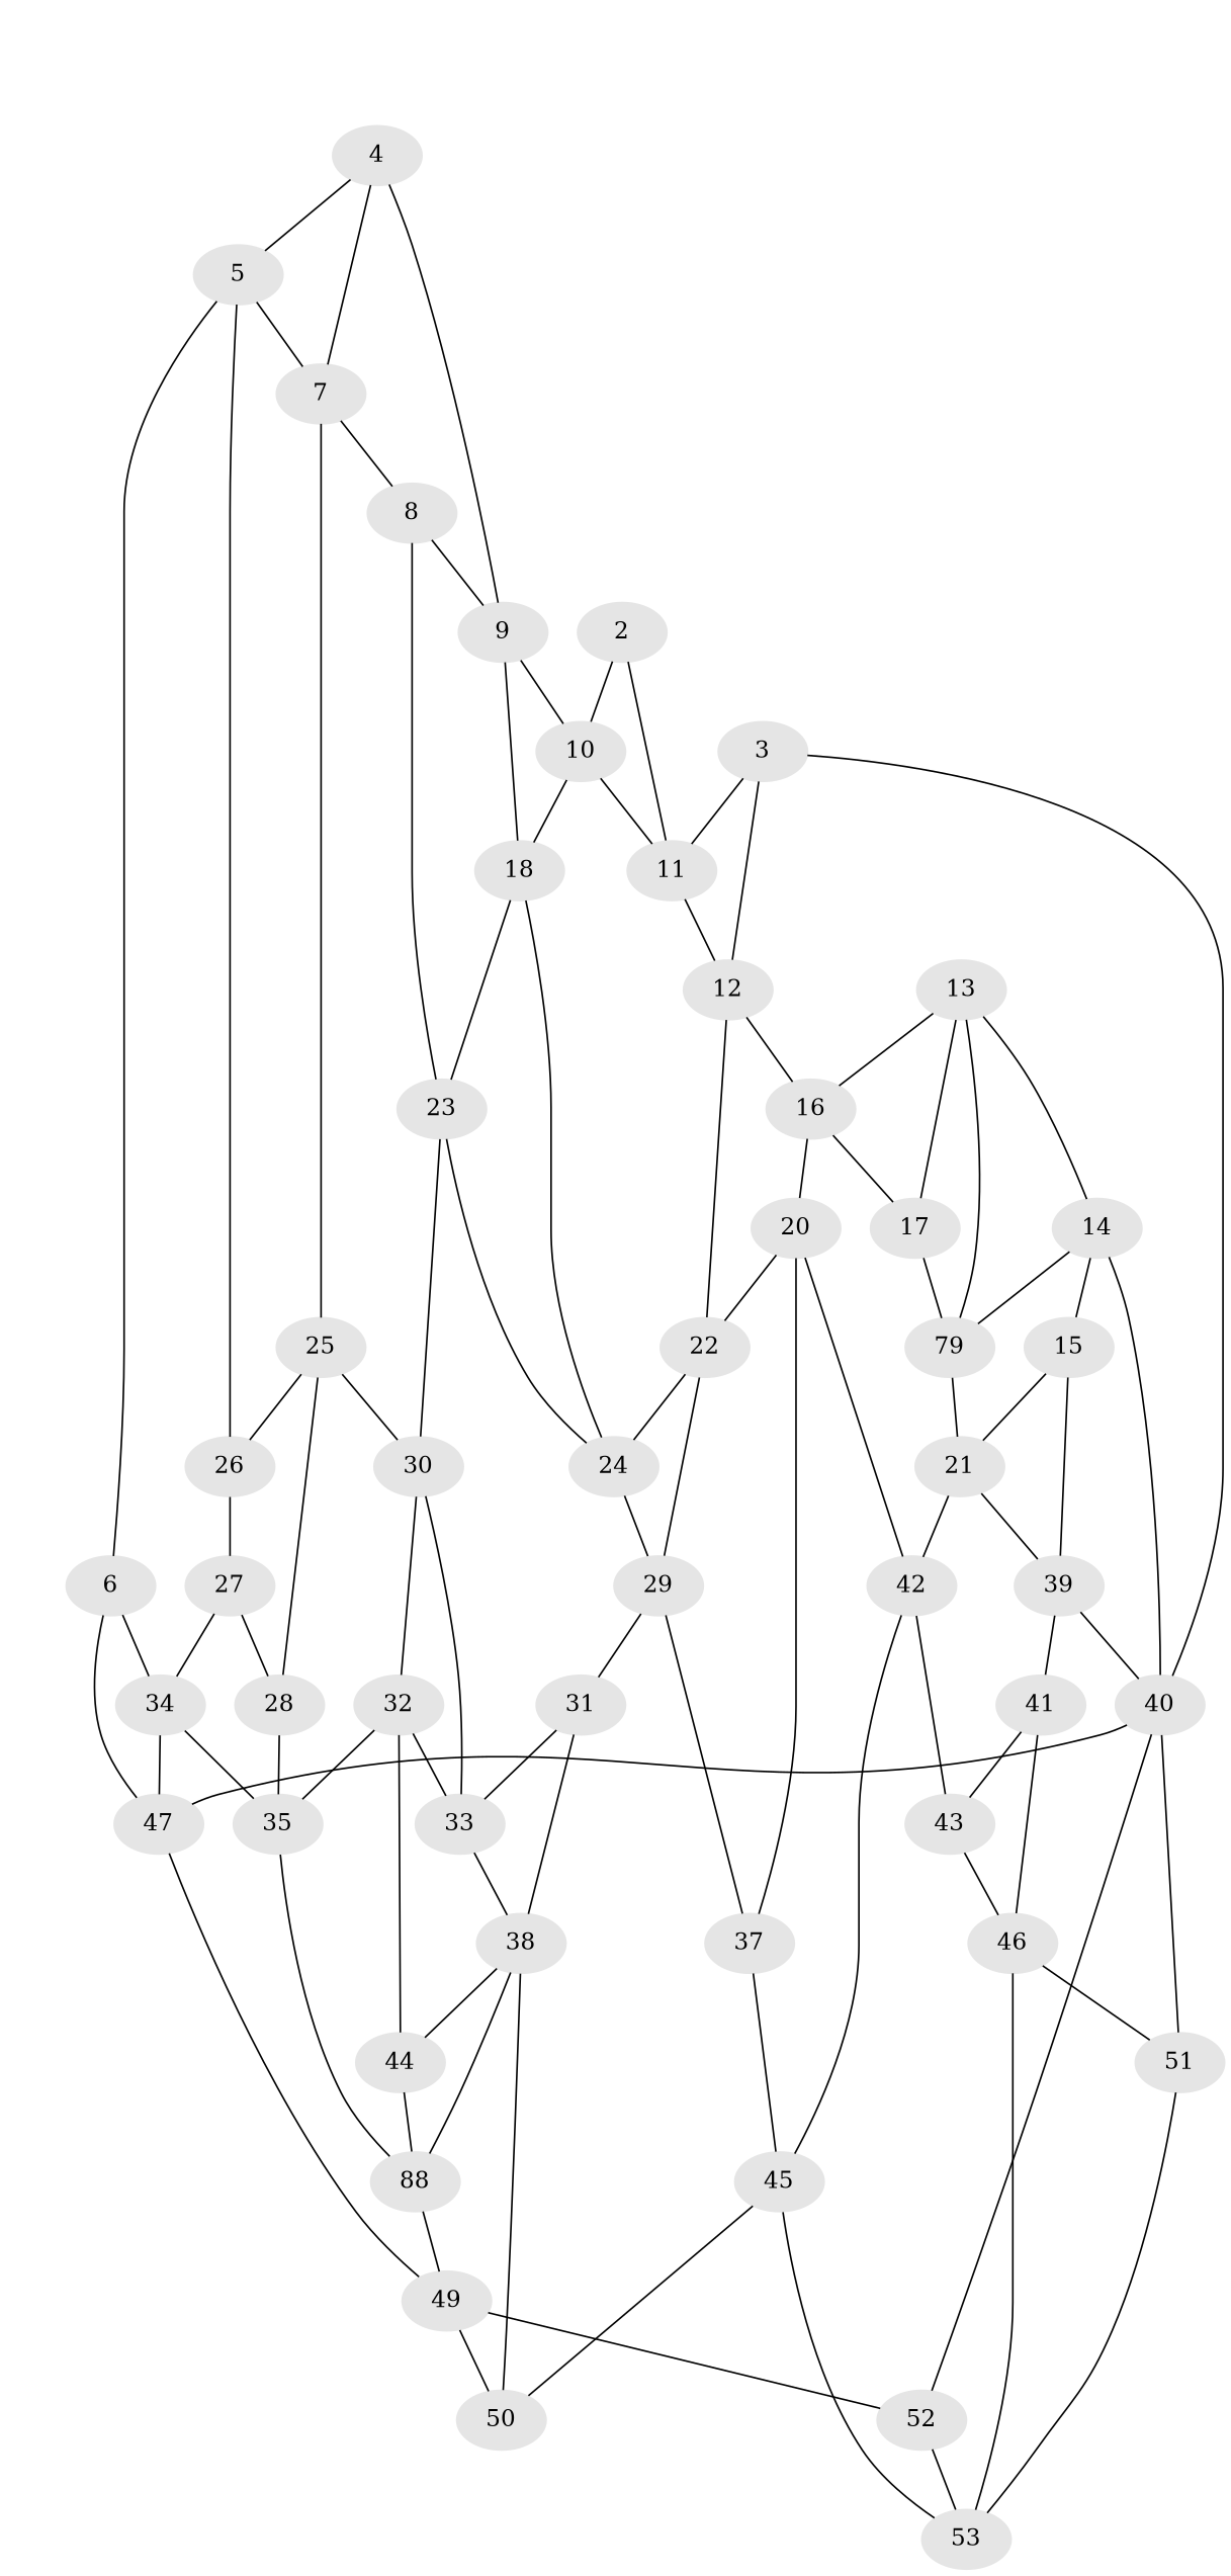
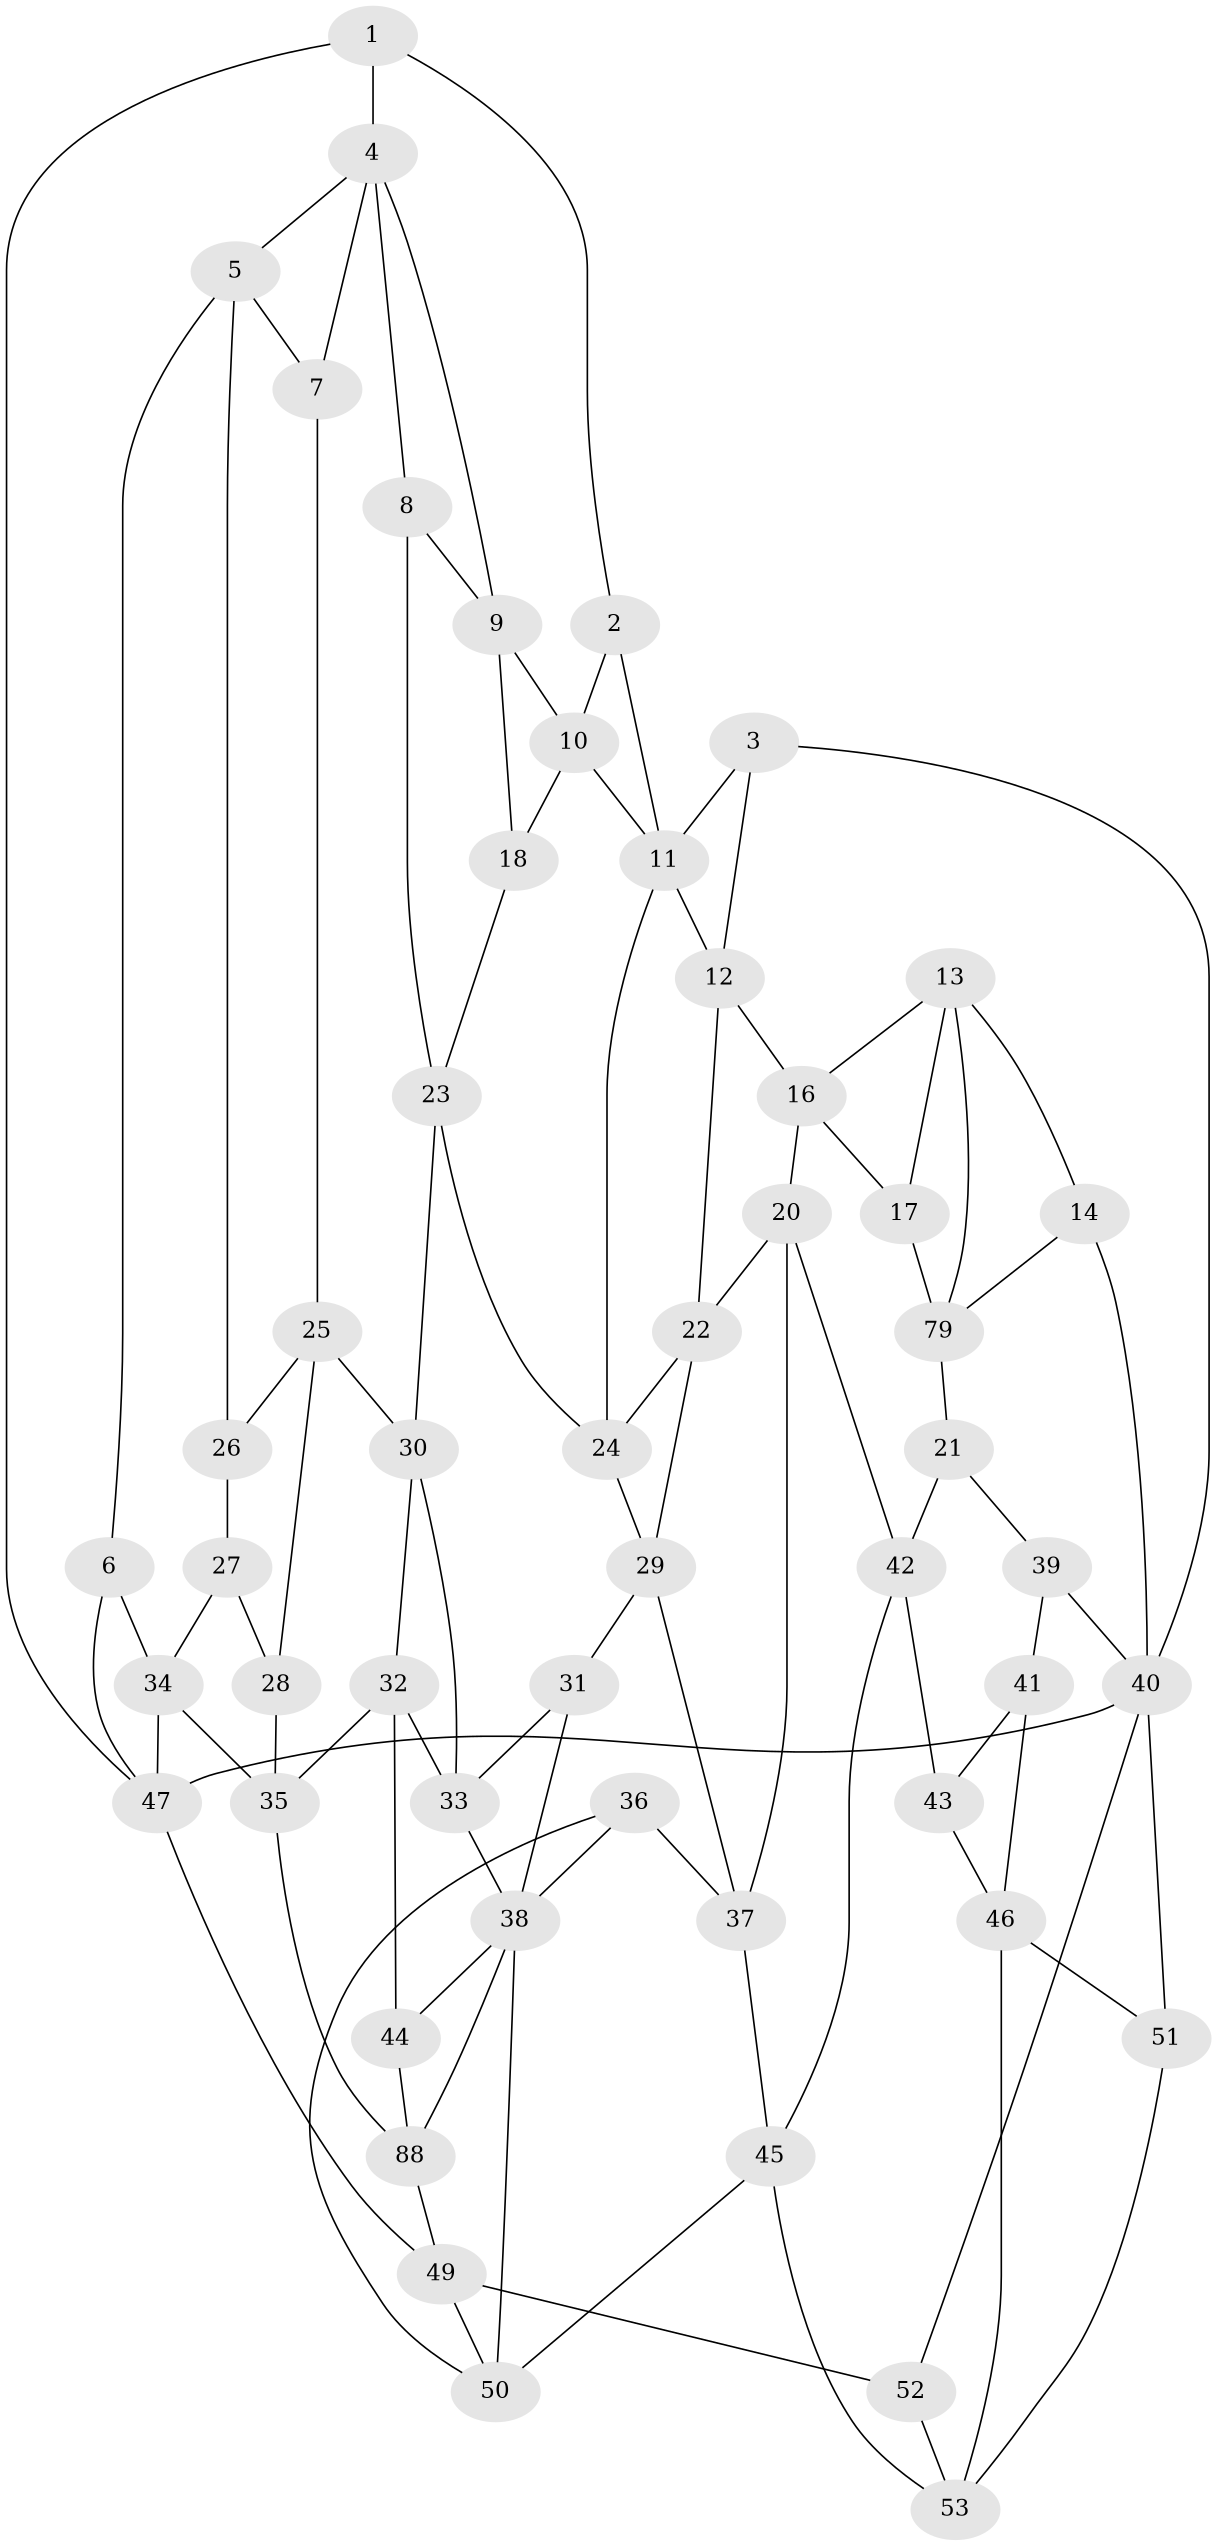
  graph {
    node [color=gray90 style=filled]
    edge [weight=1.0]
+   1
    2
    4
    47
    10
    11
    5
    7
    9
    49
    18
    12
    3
    40
    16
    22
    51
    52
    6
    26
    8
    25
    34
    27
    35
    23
    30
    28
    24
    17
    20
    29
    13
    14
    n35 [label=79]
-   15
    21
    39
    42
    41
    37
    45
    43
    31
    32
    33
    n47 [label=88]
    38
    44
    50
+   36
    53
    46
+   1 -- 2
+   1 -- 4
+   1 -- 47
    2 -- 10
    2 -- 11
    4 -- 5
    4 -- 7
    4 -- 9
    47 -- 49
    10 -- 11
    10 -- 18
    11 -- 12
    5 -- 7
    5 -- 6
    5 -- 26
-   7 -- 8
+   4 -- 8
    7 -- 25
    9 -- 10
    9 -- 18
    49 -- 52
    49 -- 50
    18 -- 23
-   18 -- 24
+   11 -- 24
    12 -- 16
    12 -- 22
    3 -- 11
    3 -- 12
    3 -- 40
    40 -- 47 [weight=2.0]
    40 -- 51
    40 -- 52
    16 -- 17
    16 -- 20
    22 -- 24
    22 -- 29
    51 -- 53
    52 -- 53
    6 -- 47
    6 -- 34
    26 -- 27 [weight=2.0]
    8 -- 9
    8 -- 23
    25 -- 26
    25 -- 30
    25 -- 28
    34 -- 47
    34 -- 35
    27 -- 34
    27 -- 28
    35 -- n47
    23 -- 30
    23 -- 24
    30 -- 32
    30 -- 33
    28 -- 35
    24 -- 29
    17 -- n35
    20 -- 22
    20 -- 42
    20 -- 37
    29 -- 37
    29 -- 31
    13 -- 16
    13 -- 17
    13 -- 14
    13 -- n35
    14 -- 40
    14 -- n35
-   14 -- 15
    n35 -- 21
-   15 -- 21
-   15 -- 39
    21 -- 39
    21 -- 42
    39 -- 40 [weight=2.0]
    39 -- 41 [weight=2.0]
    42 -- 45
    42 -- 43
    41 -- 43
    41 -- 46
    37 -- 45
    45 -- 50
    45 -- 53
    43 -- 46
    31 -- 33
    31 -- 38
    32 -- 35
    32 -- 33
    32 -- 44
    33 -- 38
    n47 -- 49
    38 -- n47
    38 -- 44
    38 -- 50
    44 -- n47
+   36 -- 37
+   36 -- 38
+   36 -- 50
    46 -- 51
    46 -- 53
  }
